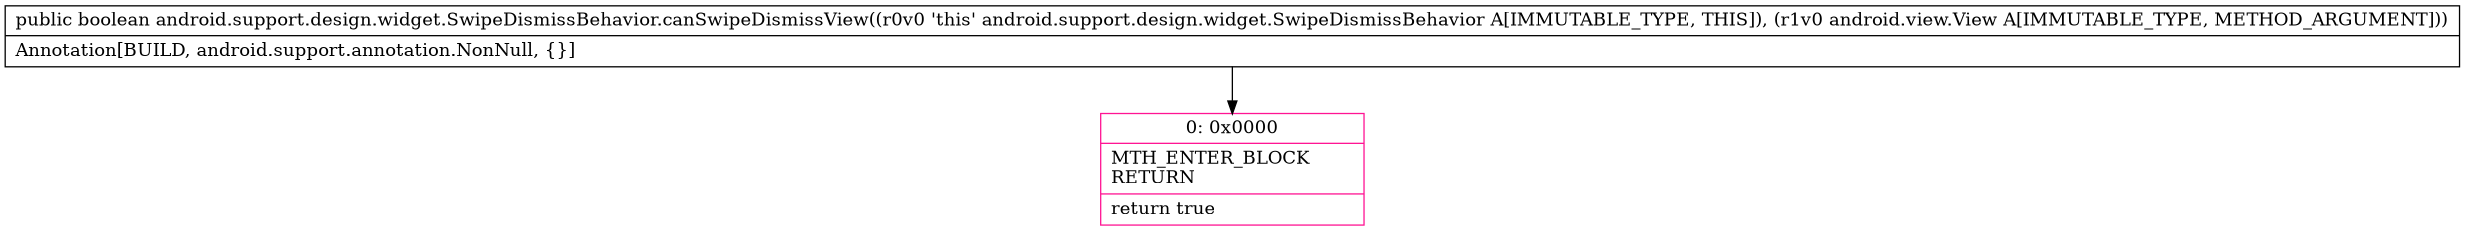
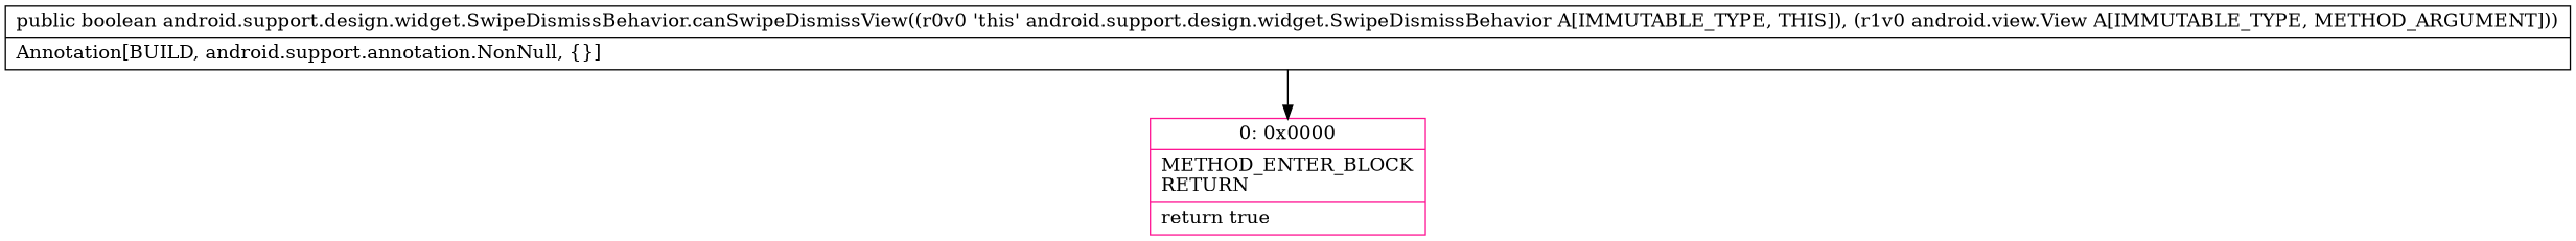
  digraph {
    node [shape=record]
-   n1 [label="{0\:\ 0x0000|MTH_ENTER_BLOCK\lRETURN\l|return true\l}" color=deeppink]
+   n1 [label="{0\:\ 0x0000|METHOD_ENTER_BLOCK\lRETURN\l|return true\l}" color=deeppink]
    n2 [label="{public boolean android.support.design.widget.SwipeDismissBehavior.canSwipeDismissView((r0v0 'this' android.support.design.widget.SwipeDismissBehavior A[IMMUTABLE_TYPE, THIS]), (r1v0 android.view.View A[IMMUTABLE_TYPE, METHOD_ARGUMENT]))  | Annotation[BUILD, android.support.annotation.NonNull, \{\}]\l}" color=black]
    n2 -> n1 [style=solid]
  }
